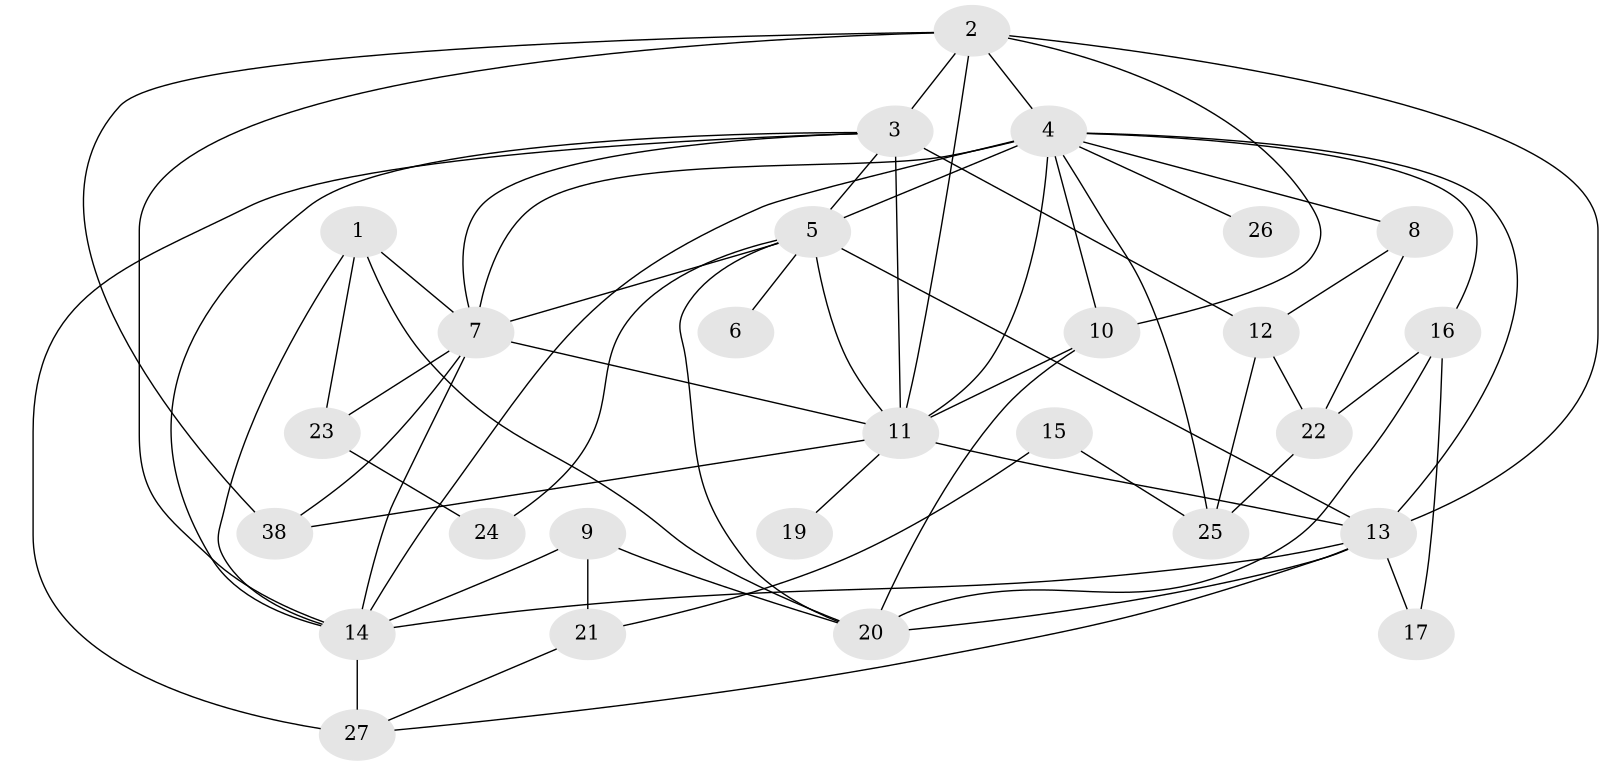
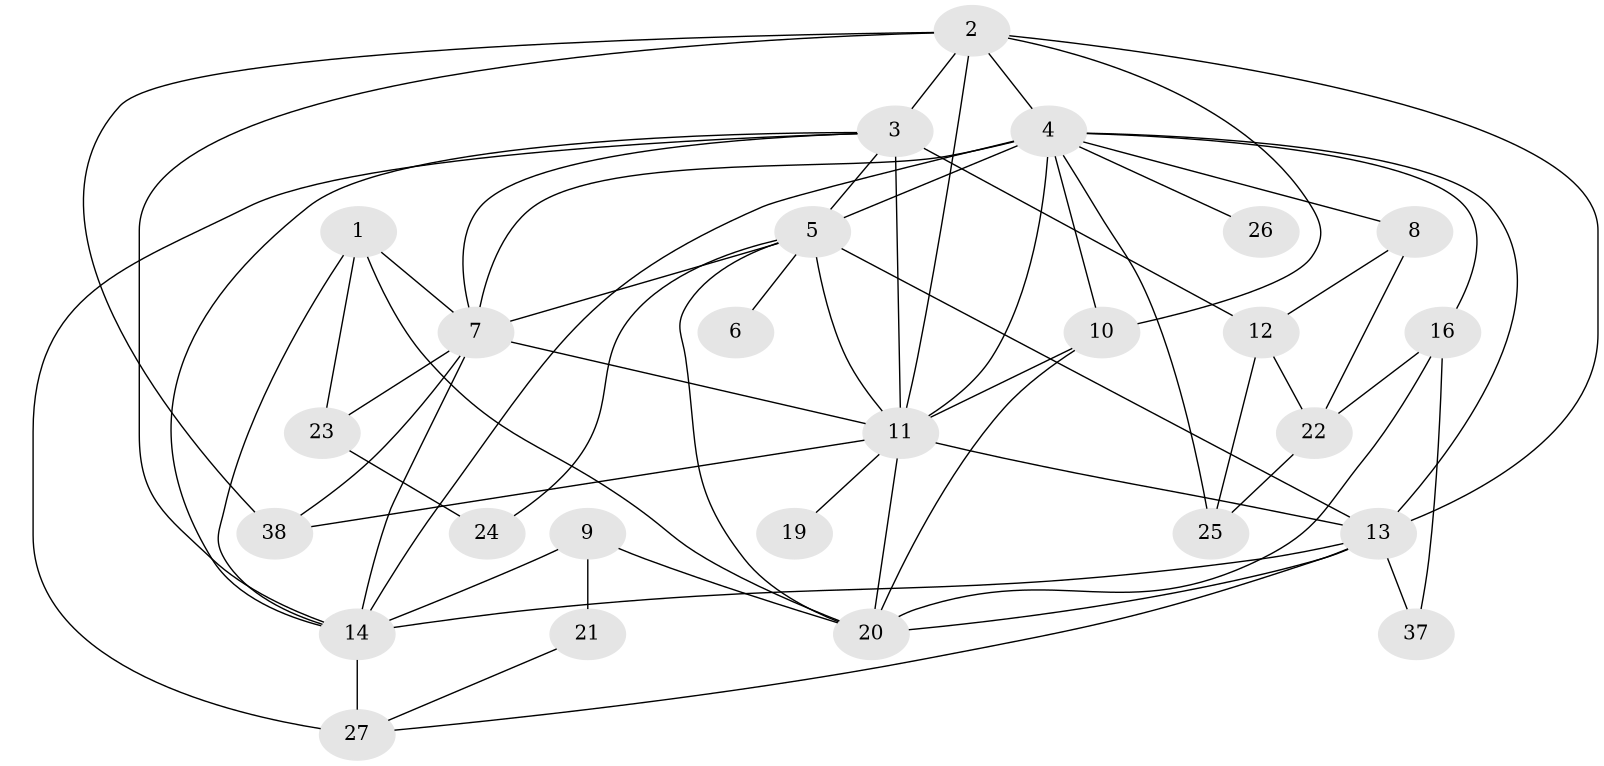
  graph {
    node [color=gray90 style=filled]
    edge [weight=1.0]
    1
    7
    14
    20
    23
    11
    n7 [label=38]
    27
    24
    2
    3
    4
    10
    13
    5
    12
    8
    16
    25
    26
    19
-   17
+   17 [label=37]
    6
    22
    9
    21
-   15
    1 -- 7
    1 -- 14
    1 -- 20
    1 -- 23
    7 -- 14
    7 -- 23
    7 -- 11 [weight=2.0]
    7 -- n7
    14 -- 27
    23 -- 24
+   11 -- 20
    11 -- n7
    11 -- 13
    11 -- 19 [weight=2.0]
    2 -- 14
    2 -- 11
    2 -- n7 [weight=2.0]
    2 -- 3
    2 -- 4 [weight=2.0]
    2 -- 10
    2 -- 13
    3 -- 7
    3 -- 14
    3 -- 11 [weight=3.0]
    3 -- 27 [weight=2.0]
    3 -- 5
    3 -- 12 [weight=2.0]
    4 -- 7
    4 -- 14
    4 -- 11 [weight=3.0]
    4 -- 10
    4 -- 13 [weight=2.0]
    4 -- 5
    4 -- 8
    4 -- 16
    4 -- 25
    4 -- 26
    10 -- 20
    10 -- 11
    13 -- 14
    13 -- 20
    13 -- 27
    13 -- 17
    5 -- 7
    5 -- 20
    5 -- 11 [weight=2.0]
    5 -- 24
    5 -- 13
    5 -- 6
    12 -- 25
    12 -- 22
    8 -- 12
    8 -- 22
    16 -- 20
    16 -- 17
    16 -- 22
    22 -- 25
    9 -- 14
    9 -- 20
    9 -- 21
    21 -- 27
-   15 -- 25
-   15 -- 21
  }
